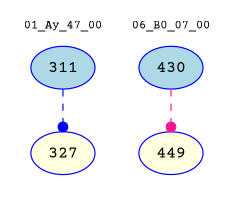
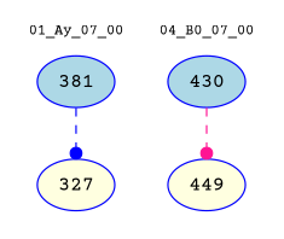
  digraph {
    fontname="Courier Prime"
    node [color=blue fillcolor=lightblue fontname="Courier Prime" style=filled]
    edge [arrowhead=dot fontname="Courier Prime" style=dashed]
-   n1 [label=311]
+   n1 [label=381]
    n2 [fillcolor=lightyellow label=327]
    n3 [label=430]
    n4 [fillcolor=lightyellow label=449]
    subgraph cluster_1 {
      color=white
      fontsize=10
-     label="01_Ay_47_00"
+     label="01_Ay_07_00"
      n1
      n2
    }
    subgraph cluster_2 {
      color=white
      fontsize=10
-     label="06_B0_07_00"
+     label="04_B0_07_00"
      n3
      n4
    }
    n1 -> n2 [color=blue]
    n3 -> n4 [color=deeppink]
  }
